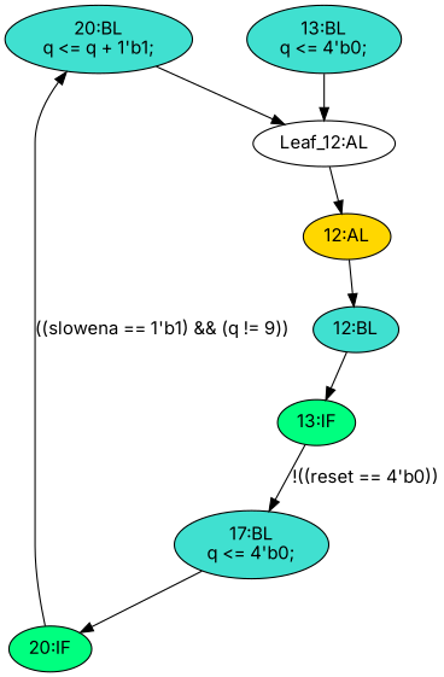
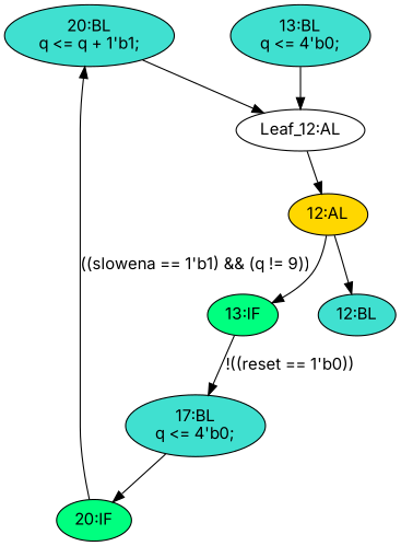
  strict digraph {
    fontname=Inter
    node [fillcolor=turquoise fontname=Inter statements="[]" style=filled typ=Block]
    edge [cond="[]" fontname=Inter lineno=None]
    n1 [ast="<pyverilog.vparser.ast.Block object at 0x7fae516b1390>" label="20:BL\nq <= q + 1'b1;" statements="[<pyverilog.vparser.ast.NonblockingSubstitution object at 0x7fae516bdc50>]"]
    n2 [def_var="['q']" label="Leaf_12:AL" fillcolor="" statements="" style="" typ=""]
    n3 [ast="<pyverilog.vparser.ast.Always object at 0x7fae516b1550>" clk_sens=True fillcolor=gold label="12:AL" sens="['clk', 'reset']" typ=Always use_var="['reset', 'q', 'slowena']"]
    n4 [ast="<pyverilog.vparser.ast.Block object at 0x7fae516b71d0>" label="12:BL"]
    n5 [ast="<pyverilog.vparser.ast.Block object at 0x7fae5164ee90>" label="17:BL\nq <= 4'b0;" statements="[<pyverilog.vparser.ast.NonblockingSubstitution object at 0x7fae516a3890>]"]
    n6 [ast="<pyverilog.vparser.ast.IfStatement object at 0x7fae516b1450>" fillcolor=springgreen label="20:IF" typ=IfStatement]
    n7 [ast="<pyverilog.vparser.ast.Block object at 0x7fae51656810>" label="13:BL\nq <= 4'b0;" statements="[<pyverilog.vparser.ast.NonblockingSubstitution object at 0x7fae516a3d10>]"]
    n8 [ast="<pyverilog.vparser.ast.IfStatement object at 0x7fae516a33d0>" fillcolor=springgreen label="13:IF" typ=IfStatement]
    n1 -> n2
    n2 -> n3 [cond="" lineno=""]
    n3 -> n4
-   n4 -> n8
+   n3 -> n8
    n5 -> n6
    n6 -> n1 [cond="['slowena', 'q']" label="((slowena == 1'b1) && (q != 9))" lineno=20]
    n7 -> n2
-   n8 -> n5 [cond="['reset']" label="!((reset == 4'b0))" lineno=13]
+   n8 -> n5 [cond="['reset']" label="!((reset == 1'b0))" lineno=13]
  }
